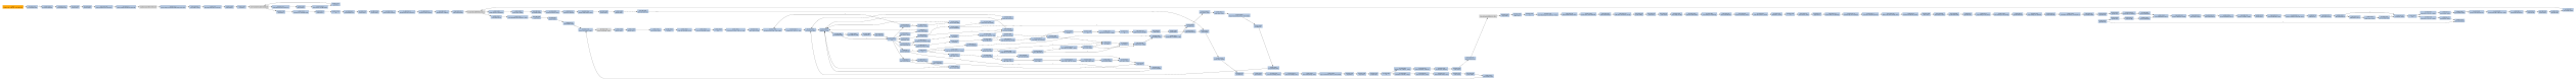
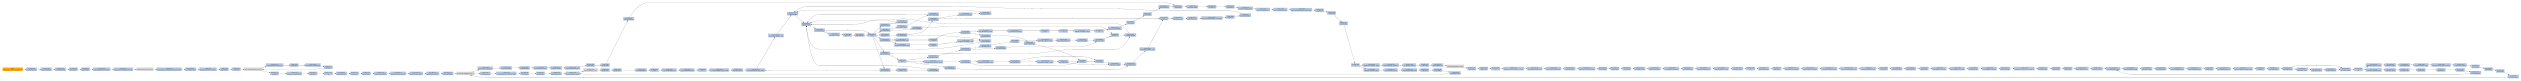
  digraph {
    fontname="Open Sans"
    rankdir=LR
    node [color=lightsteelblue fillcolor=lightsteelblue fontname="Open Sans" shape=rectangle style=filled]
    edge [color="#000000" fontname="Open Sans"]
    n1 [color=lightgrey fillcolor=orange label="start\ncmpl $0x0<UINT8>, 0x00825e4c"]
    n2 [label="0x00825297\njne 0x0082529e"]
    n3 [label="0x00825299\njmp 0x0082529f"]
    n4 [label="0x0082529f\ncall 0x008252ea"]
    n5 [label="0x008252ea\npushl %esi"]
    n6 [label="0x008252eb\npushl %edi"]
    n7 [label="0x008252ec\npushl $0x825180<UINT32>"]
    n8 [label="0x008252f1\ncall LoadLibraryA@kernel32.dll"]
    n9 [color=lightgrey fillcolor=lightgrey label="LoadLibraryA@kernel32.dll"]
    n10 [label="0x008252f7\nmovl GetProcAddress@kernel32.dll, %esi"]
    n11 [label="0x008252fd\nmovl %eax, %edi"]
    n12 [label="0x008252ff\npushl $0x825190<UINT32>"]
    n13 [label="0x00825304\npushl %edi"]
    n14 [label="0x00825305\ncall %esi"]
    n15 [color=lightgrey fillcolor=lightgrey label="GetProcAddress@kernel32.dll"]
    n16 [label="0x00825307\npushl $0x8251a0<UINT32>"]
    n17 [label="0x00825314\npopl %edi"]
    n18 [label="0x0082530c\npushl %edi"]
    n19 [label="0x00825315\nmovl %eax, 0x00825e44"]
    n20 [label="0x0082530d\nmovl %eax, 0x00825e48"]
    n21 [label="0x00825312\ncall %esi"]
    n22 [label="0x0082531a\npopl %esi"]
    n23 [label="0x0082531b\nret"]
    n24 [label="0x008252a4\ncall 0x0082531c"]
    n25 [label="0x0082531c\npushl %esi"]
    n26 [label="0x0082531d\npushl %edi"]
    n27 [label="0x0082531e\npushl $0x4<UINT8>"]
    n28 [label="0x00825320\npushl $0x3000<UINT32>"]
    n29 [label="0x00825325\npushl $0x24<UINT8>"]
    n30 [label="0x00825327\npushl $0x0<UINT8>"]
    n31 [label="0x00825329\ncall 0x00825e48"]
    n32 [color=lightgrey fillcolor=lightgrey label="VirtualAlloc@KERNEL32.DLL"]
    n33 [label="0x0082532f\nmovl %eax, %esi"]
    n34 [label="0x00825405\ncmpl %ebp, 0x10(%esp)"]
    n35 [label="0x00825331\nmovl $0x825e00<UINT32>, %edi"]
    n36 [label="0x00825409\nmovl %eax, %ebx"]
    n37 [label="0x00825336\npushl %esi"]
    n38 [label="0x00825337\npushl %edi"]
    n39 [label="0x00825338\ncall 0x00825160"]
    n40 [label="0x00825160\nmovl 0x8(%esp), %eax"]
    n41 [fillcolor=lightgrey label="0x00825164\nmovl 0x4(%esp), %ecx"]
    n42 [label="0x00825168\npushl %eax"]
    n43 [label="0x00825169\npushl %ecx"]
    n44 [label="0x0082516a\ncall 0x00825b30"]
    n45 [label="0x00825b30\npusha "]
    n46 [label="0x00825b31\nmovl 0x24(%esp), %esi"]
    n47 [label="0x00825b35\nmovl 0x28(%esp), %edi"]
    n48 [label="0x00825b39\ncld "]
    n49 [label="0x00825b3a\nmovb $0xffffff80<UINT8>, %dl"]
    n50 [label="0x00825b3c\nxorl %ebx, %ebx"]
    n51 [label="0x00825b3e\nmovsb %ds:(%esi), %es:(%edi)"]
    n52 [label="0x00825b3f\nmovb $0x2<UINT8>, %bl"]
    n53 [label="0x00825b41\ncall 0x00825bb3"]
    n54 [label="0x00825bb3\naddb %dl, %dl"]
    n55 [label="0x00825bb5\njne 0x00825bbc"]
    n56 [label="0x00825bb7\nmovb (%esi), %dl"]
    n57 [label="0x00825bbc\nret"]
    n58 [label="0x00825bb9\nincl %esi"]
    n59 [label="0x00825b46\njae 0x00825b3e"]
    n60 [label="0x00825b4f\njae 0x00825b6d"]
    n61 [label="0x00825b58\njae 0x00825b7d"]
    n62 [label="0x00825b64\nadcb %al, %al"]
    n63 [label="0x00825bc5\nadcl %ecx, %ecx"]
    n64 [label="0x00825bcc\njb 0x00825bc0"]
    n65 [label="0x00825bba\nadcb %dl, %dl"]
    n66 [label="0x00825b48\nxorl %ecx, %ecx"]
    n67 [label="0x00825b51\nxorl %eax, %eax"]
    n68 [label="0x00825b6d\ncall 0x00825bbf"]
    n69 [label="0x00825b5a\nmovb $0x2<UINT8>, %bl"]
    n70 [label="0x00825b7d\nlodsb %ds:(%esi), %al"]
    n71 [label="0x00825b66\njae 0x00825b5f"]
    n72 [label="0x00825bc7\ncall 0x00825bb3"]
    n73 [label="0x00825bc0\ncall 0x00825bb3"]
    n74 [label="0x00825bce\nret"]
    n75 [label="0x00825b4a\ncall 0x00825bb3"]
    n76 [label="0x00825b53\ncall 0x00825bb3"]
    n77 [label="0x00825bbf\nincl %ecx"]
    n78 [label="0x00825b5c\nincl %ecx"]
    n79 [label="0x00825b7e\nshrl %eax"]
    n80 [label="0x00825b5d\nmovb $0x10<UINT8>, %al"]
    n81 [label="0x00825b5f\ncall 0x00825bb3"]
    n82 [label="0x00825b68\njne 0x00825ba9"]
    n83 [label="0x00825b6a\nstosb %al, %es:(%edi)"]
    n84 [label="0x00825ba9\npushl %esi"]
    n85 [label="0x00825b6b\njmp 0x00825b41"]
    n86 [label="0x00825baa\nmovl %edi, %esi"]
    n87 [label="0x00825b80\nje 0x00825bcf"]
    n88 [label="0x00825b82\nadcl %ecx, %ecx"]
    n89 [label="0x00825bcf\nsubl 0x28(%esp), %edi"]
    n90 [label="0x00825b84\njmp 0x00825ba2"]
    n91 [label="0x00825bd3\nmovl %edi, 0x1c(%esp)"]
    n92 [label="0x00825ba2\nincl %ecx"]
    n93 [label="0x00825ba3\nincl %ecx"]
    n94 [label="0x00825ba4\nxchgl %eax, %ebp"]
    n95 [label="0x00825ba5\nmovl %ebp, %eax"]
    n96 [label="0x00825ba7\nmovb $0x1<UINT8>, %bl"]
    n97 [label="0x00825bac\nsubl %eax, %esi"]
    n98 [label="0x00825bae\nrepz movsb %ds:(%esi), %es:(%edi)"]
    n99 [label="0x00825bb0\npopl %esi"]
    n100 [label="0x00825bb1\njmp 0x00825b41"]
    n101 [label="0x00825b72\nsubl %ebx, %ecx"]
    n102 [label="0x00825b7b\njmp 0x00825ba5"]
    n103 [label="0x00825b91\ncmpl $0x7d00<UINT32>, %eax"]
    n104 [label="0x00825b74\njne 0x00825b86"]
    n105 [label="0x00825b96\njae 0x00825ba2"]
    n106 [label="0x00825b76\ncall 0x00825bbd"]
    n107 [label="0x00825b86\nxchgl %eax, %ecx"]
    n108 [label="0x00825bbd\nxorl %ecx, %ecx"]
    n109 [label="0x00825b87\ndecl %eax"]
    n110 [label="0x00825b88\nshll $0x8<UINT8>, %eax"]
    n111 [label="0x00825b8b\nlodsb %ds:(%esi), %al"]
    n112 [label="0x00825b8c\ncall 0x00825bbd"]
    n113 [label="0x00825b98\ncmpb $0x5<UINT8>, %ah"]
    n114 [label="0x00825b9b\njae 0x00825ba3"]
    n115 [label="0x00825b9d\ncmpl $0x7f<UINT8>, %eax"]
    n116 [label="0x00825ba0\nja 0x00825ba4"]
    n117 [label="0x00825bd7\npopa "]
    n118 [label="0x00825bd8\nret"]
    n119 [label="0x0082516f\naddl $0x8<UINT8>, %esp"]
    n120 [label="0x00825172\nret"]
    n121 [label="0x0082533d\npushl $0x24<UINT8>"]
    n122 [label="0x0082533f\npushl %esi"]
    n123 [label="0x00825340\npushl %edi"]
    n124 [label="0x00825341\ncall 0x0082503a"]
    n125 [label="0x0082503a\npushl %ebp"]
    n126 [label="0x0082503b\nmovl %esp, %ebp"]
    n127 [label="0x0082503d\npushl %esi"]
    n128 [label="0x0082503e\npushl %edi"]
    n129 [label="0x0082503f\nmovl 0x10(%ebp), %ecx"]
    n130 [label="0x00825042\nmovl 0xc(%ebp), %esi"]
    n131 [label="0x00825045\nmovl 0x8(%ebp), %edi"]
    n132 [label="0x00825048\nrepz movsb %ds:(%esi), %es:(%edi)"]
    n133 [label="0x0082504a\npopl %edi"]
    n134 [label="0x0082504b\npopl %esi"]
    n135 [label="0x0082504c\npopl %ebp"]
    n136 [label="0x0082504d\nret"]
    n137 [label="0x00825346\naddl $0x14<UINT8>, %esp"]
    n138 [label="0x0082546b\naddl $0xc<UINT8>, %esp"]
    n139 [label="0x00825349\npushl $0x4000<UINT32>"]
    n140 [label="0x0082546e\nmovl 0xc(%esi), %edi"]
    n141 [label="0x0082534e\npushl $0x0<UINT8>"]
    n142 [label="0x00825350\npushl %esi"]
    n143 [label="0x00825351\ncall 0x00825e44"]
    n144 [color=lightgrey fillcolor=lightgrey label="VirtualFree@KERNEL32.DLL"]
    n145 [label="0x00825357\npopl %edi"]
    n146 [label="0x00825358\npopl %esi"]
    n147 [label="0x00825359\nret"]
    n148 [label="0x008252a9\nmovl $0x825290<UINT32>, %eax"]
    n149 [label="0x008252ae\nsubl 0x00825e08, %eax"]
    n150 [label="0x008252b4\nmovl %eax, 0x00825e40"]
    n151 [label="0x008252b9\ncall 0x0082535a"]
    n152 [label="0x0082535a\nsubl $0x10<UINT8>, %esp"]
    n153 [label="0x0082535d\npushl %ebp"]
    n154 [label="0x0082535e\npushl %esi"]
    n155 [label="0x0082535f\npushl %edi"]
    n156 [label="0x00825360\nxorl %ebp, %ebp"]
    n157 [label="0x00825362\npushl 0x00825e40"]
    n158 [label="0x00825368\nmovl %ebp, 0x18(%esp)"]
    n159 [label="0x0082536c\ncall 0x00825030"]
    n160 [label="0x00825030\nmovl 0x4(%esp), %ecx"]
    n161 [label="0x00825034\nmovl 0x3c(%ecx), %eax"]
    n162 [label="0x00825037\naddl %ecx, %eax"]
    n163 [label="0x00825039\nret"]
    n164 [label="0x00825371\nmovl %eax, %edi"]
    n165 [label="0x00825373\npopl %ecx"]
    n166 [label="0x00825374\nmovl %edi, 0x18(%esp)"]
    n167 [label="0x00825378\nmovl %ebp, 0x10(%esp)"]
    n168 [label="0x0082537c\nmovzwl 0x14(%edi), %eax"]
    n169 [label="0x00825380\nleal 0x18(%eax,%edi), %esi"]
    n170 [label="0x00825384\nmovzwl 0x6(%edi), %eax"]
    n171 [label="0x00825388\ndecl %eax"]
    n172 [label="0x00825389\ntestl %eax, %eax"]
    n173 [label="0x0082538b\njle 0x00825504"]
    n174 [label="0x00825391\npushl %ebx"]
    n175 [label="0x00825392\ncmpl %ebp, 0x10(%esi)"]
    n176 [label="0x00825395\nmovl %ebp, 0x10(%esp)"]
    n177 [label="0x00825399\nje 0x008254ed"]
    n178 [label="0x0082539f\ncmpl %ebp, 0x14(%esi)"]
    n179 [label="0x008253a2\nje 0x008254ed"]
    n180 [label="0x008253a8\ntestb $0x10<UINT8>, 0x27(%esi)"]
    n181 [label="0x008253ac\nje 0x008253bb"]
    n182 [label="0x008253bb\npushl %edi"]
    n183 [label="0x008253bc\npushl %esi"]
    n184 [label="0x008253bd\npushl $0x2<UINT8>"]
    n185 [label="0x008253bf\ncall 0x00825000"]
    n186 [label="0x00825000\nmovl 0x8(%esp), %eax"]
    n187 [label="0x00825004\nmovl 0x8(%eax), %edx"]
    n188 [label="0x00825007\ntestl %edx, %edx"]
    n189 [label="0x00825009\njne 0x0082500e"]
    n190 [label="0x0082500e\nmovl 0xc(%esp), %ecx"]
    n191 [label="0x00825012\nmovl 0xc(%eax), %eax"]
    n192 [label="0x00825015\npushl %esi"]
    n193 [label="0x00825016\nmovl 0x8(%esp), %esi"]
    n194 [label="0x0082501a\nmovl 0x78(%ecx,%esi,8), %ecx"]
    n195 [label="0x0082501e\npopl %esi"]
    n196 [label="0x0082501f\ncmpl %eax, %ecx"]
    n197 [label="0x00825021\njb 0x0082502d"]
    n198 [label="0x00825023\naddl %edx, %eax"]
    n199 [label="0x0082502d\nxorl %eax, %eax"]
    n200 [label="0x00825025\ncmpl %eax, %ecx"]
    n201 [label="0x0082502f\nret"]
    n202 [label="0x00825027\njae 0x0082502d"]
    n203 [label="0x008253c4\naddl $0xc<UINT8>, %esp"]
    n204 [label="0x008253e7\naddl $0xc<UINT8>, %esp"]
    n205 [label="0x008253c7\ntestl %eax, %eax"]
    n206 [label="0x008253ea\ntestl %eax, %eax"]
    n207 [label="0x008253c9\nje 0x008253df"]
    n208 [label="0x008253df\npushl %edi"]
    n209 [label="0x008253e0\npushl %esi"]
    n210 [label="0x008253e1\npushl %ebp"]
    n211 [label="0x008253e2\ncall 0x00825000"]
    n212 [label="0x008253ec\njne 0x008254ed"]
    n213 [label="0x008253f2\nmovl 0x10(%esi), %eax"]
    n214 [label="0x008253f5\nmovl $0x3000<UINT32>, %edi"]
    n215 [label="0x008253fa\npushl $0x4<UINT8>"]
    n216 [label="0x008253fc\npushl %edi"]
    n217 [label="0x008253fd\npushl %eax"]
    n218 [label="0x008253fe\npushl %ebp"]
    n219 [label="0x008253ff\ncall 0x00825e48"]
    n220 [label="0x0082540b\nje 0x00825458"]
    n221 [label="0x00825458\nmovl 0xc(%esi), %eax"]
    n222 [label="0x0082545b\npushl 0x10(%esi)"]
    n223 [label="0x0082545e\naddl 0x00825e40, %eax"]
    n224 [label="0x00825464\npushl %eax"]
    n225 [label="0x00825465\npushl %ebx"]
    n226 [label="0x00825466\ncall 0x0082503a"]
    n227 [label="0x00825471\naddl 0x00825e40, %edi"]
    n228 [label="0x00825477\npushl %edi"]
    n229 [label="0x00825478\npushl %ebx"]
    n230 [label="0x00825479\ncall 0x00825160"]
    n1 -> n2
    n2 -> n3 [label=F]
    n3 -> n4
    n4 -> n5
    n5 -> n6
    n6 -> n7
    n7 -> n8
    n8 -> n9
    n9 -> n10
    n10 -> n11
    n11 -> n12
    n12 -> n13
    n13 -> n14
    n14 -> n15
    n15 -> n16
    n15 -> n17
    n16 -> n18
    n17 -> n19
    n18 -> n20
    n19 -> n22
    n20 -> n21
    n21 -> n15
    n22 -> n23
    n23 -> n24
    n24 -> n25
    n25 -> n26
    n26 -> n27
    n27 -> n28
    n28 -> n29
    n29 -> n30
    n30 -> n31
    n31 -> n32
    n32 -> n33
    n32 -> n34
    n33 -> n35
    n34 -> n36
    n35 -> n37
    n36 -> n220
    n37 -> n38
    n38 -> n39
    n39 -> n40
    n40 -> n41
    n41 -> n42
    n42 -> n43
    n43 -> n44
    n44 -> n45
    n45 -> n46
    n46 -> n47
    n47 -> n48
    n48 -> n49
    n49 -> n50
    n50 -> n51
    n51 -> n52
    n52 -> n53
    n53 -> n54
    n54 -> n55
    n55 -> n56 [label=F]
    n55 -> n57 [label=T]
    n56 -> n58
    n57 -> n59
    n57 -> n60
    n57 -> n61
    n57 -> n62
    n57 -> n63
    n57 -> n64
    n58 -> n65
    n59 -> n51 [label=T]
    n59 -> n66 [label=F]
    n60 -> n67 [label=F]
    n60 -> n68 [label=T]
    n61 -> n69 [label=F]
    n61 -> n70 [label=T]
    n62 -> n71
    n63 -> n72
    n64 -> n73 [label=T]
    n64 -> n74 [label=F]
    n65 -> n57
    n66 -> n75
    n67 -> n76
    n68 -> n77
    n69 -> n78
    n70 -> n79
    n71 -> n81 [label=T]
    n71 -> n82 [label=F]
    n72 -> n54
    n73 -> n54
    n74 -> n101
    n74 -> n102
    n74 -> n103
    n75 -> n54
    n76 -> n54
    n77 -> n73
    n78 -> n80
    n79 -> n87
    n80 -> n81
    n81 -> n54
    n82 -> n83 [label=F]
    n82 -> n84 [label=T]
    n83 -> n85
    n84 -> n86
    n85 -> n53
    n86 -> n97
    n87 -> n88 [label=F]
    n87 -> n89 [label=T]
    n88 -> n90
    n89 -> n91
    n90 -> n92
    n91 -> n117
    n92 -> n93
    n93 -> n94
    n94 -> n95
    n95 -> n96
    n96 -> n84
    n97 -> n98
    n98 -> n99
    n99 -> n100
    n100 -> n53
    n101 -> n104
    n102 -> n95
    n103 -> n105
    n104 -> n106 [label=F]
    n104 -> n107 [label=T]
    n105 -> n92 [label=T]
    n105 -> n113 [label=F]
    n106 -> n108
    n107 -> n109
    n108 -> n77
    n109 -> n110
    n110 -> n111
    n111 -> n112
    n112 -> n108
    n113 -> n114
    n114 -> n93 [label=T]
    n114 -> n115 [label=F]
    n115 -> n116
    n116 -> n92 [label=F]
    n116 -> n94 [label=T]
    n117 -> n118
    n118 -> n119
    n119 -> n120
    n120 -> n121
    n121 -> n122
    n122 -> n123
    n123 -> n124
    n124 -> n125
    n125 -> n126
    n126 -> n127
    n127 -> n128
    n128 -> n129
    n129 -> n130
    n130 -> n131
    n131 -> n132
    n132 -> n133
    n133 -> n134
    n134 -> n135
    n135 -> n136
    n136 -> n137
    n136 -> n138
    n137 -> n139
    n138 -> n140
    n139 -> n141
    n140 -> n227
    n141 -> n142
    n142 -> n143
    n143 -> n144
    n144 -> n145
    n145 -> n146
    n146 -> n147
    n147 -> n148
    n148 -> n149
    n149 -> n150
    n150 -> n151
    n151 -> n152
    n152 -> n153
    n153 -> n154
    n154 -> n155
    n155 -> n156
    n156 -> n157
    n157 -> n158
    n158 -> n159
    n159 -> n160
    n160 -> n161
    n161 -> n162
    n162 -> n163
    n163 -> n164
    n164 -> n165
    n165 -> n166
    n166 -> n167
    n167 -> n168
    n168 -> n169
    n169 -> n170
    n170 -> n171
    n171 -> n172
    n172 -> n173
    n173 -> n174 [label=F]
    n174 -> n175
    n175 -> n176
    n176 -> n177
    n177 -> n178 [label=F]
    n178 -> n179
    n179 -> n180 [label=F]
    n180 -> n181
    n181 -> n182 [label=T]
    n182 -> n183
    n183 -> n184
    n184 -> n185
    n185 -> n186
    n186 -> n187
    n187 -> n188
    n188 -> n189
    n189 -> n190 [label=T]
    n190 -> n191
    n191 -> n192
    n192 -> n193
    n193 -> n194
    n194 -> n195
    n195 -> n196
    n196 -> n197
    n197 -> n198 [label=F]
    n197 -> n199 [label=T]
    n198 -> n200
    n199 -> n201
    n200 -> n202
    n201 -> n203
    n201 -> n204
    n202 -> n199 [label=T]
    n203 -> n205
    n204 -> n206
    n205 -> n207
    n206 -> n212
-   n208 -> n207 [label=T]
+   n207 -> n208 [label=T]
    n208 -> n209
    n209 -> n210
    n210 -> n211
    n211 -> n186
    n212 -> n213 [label=F]
    n213 -> n214
    n214 -> n215
    n215 -> n216
    n216 -> n217
    n217 -> n218
    n218 -> n219
    n219 -> n32
    n220 -> n221 [label=T]
    n221 -> n222
    n222 -> n223
    n223 -> n224
    n224 -> n225
    n225 -> n226
    n226 -> n125
    n227 -> n228
    n228 -> n229
    n229 -> n230
    n230 -> n40
  }
